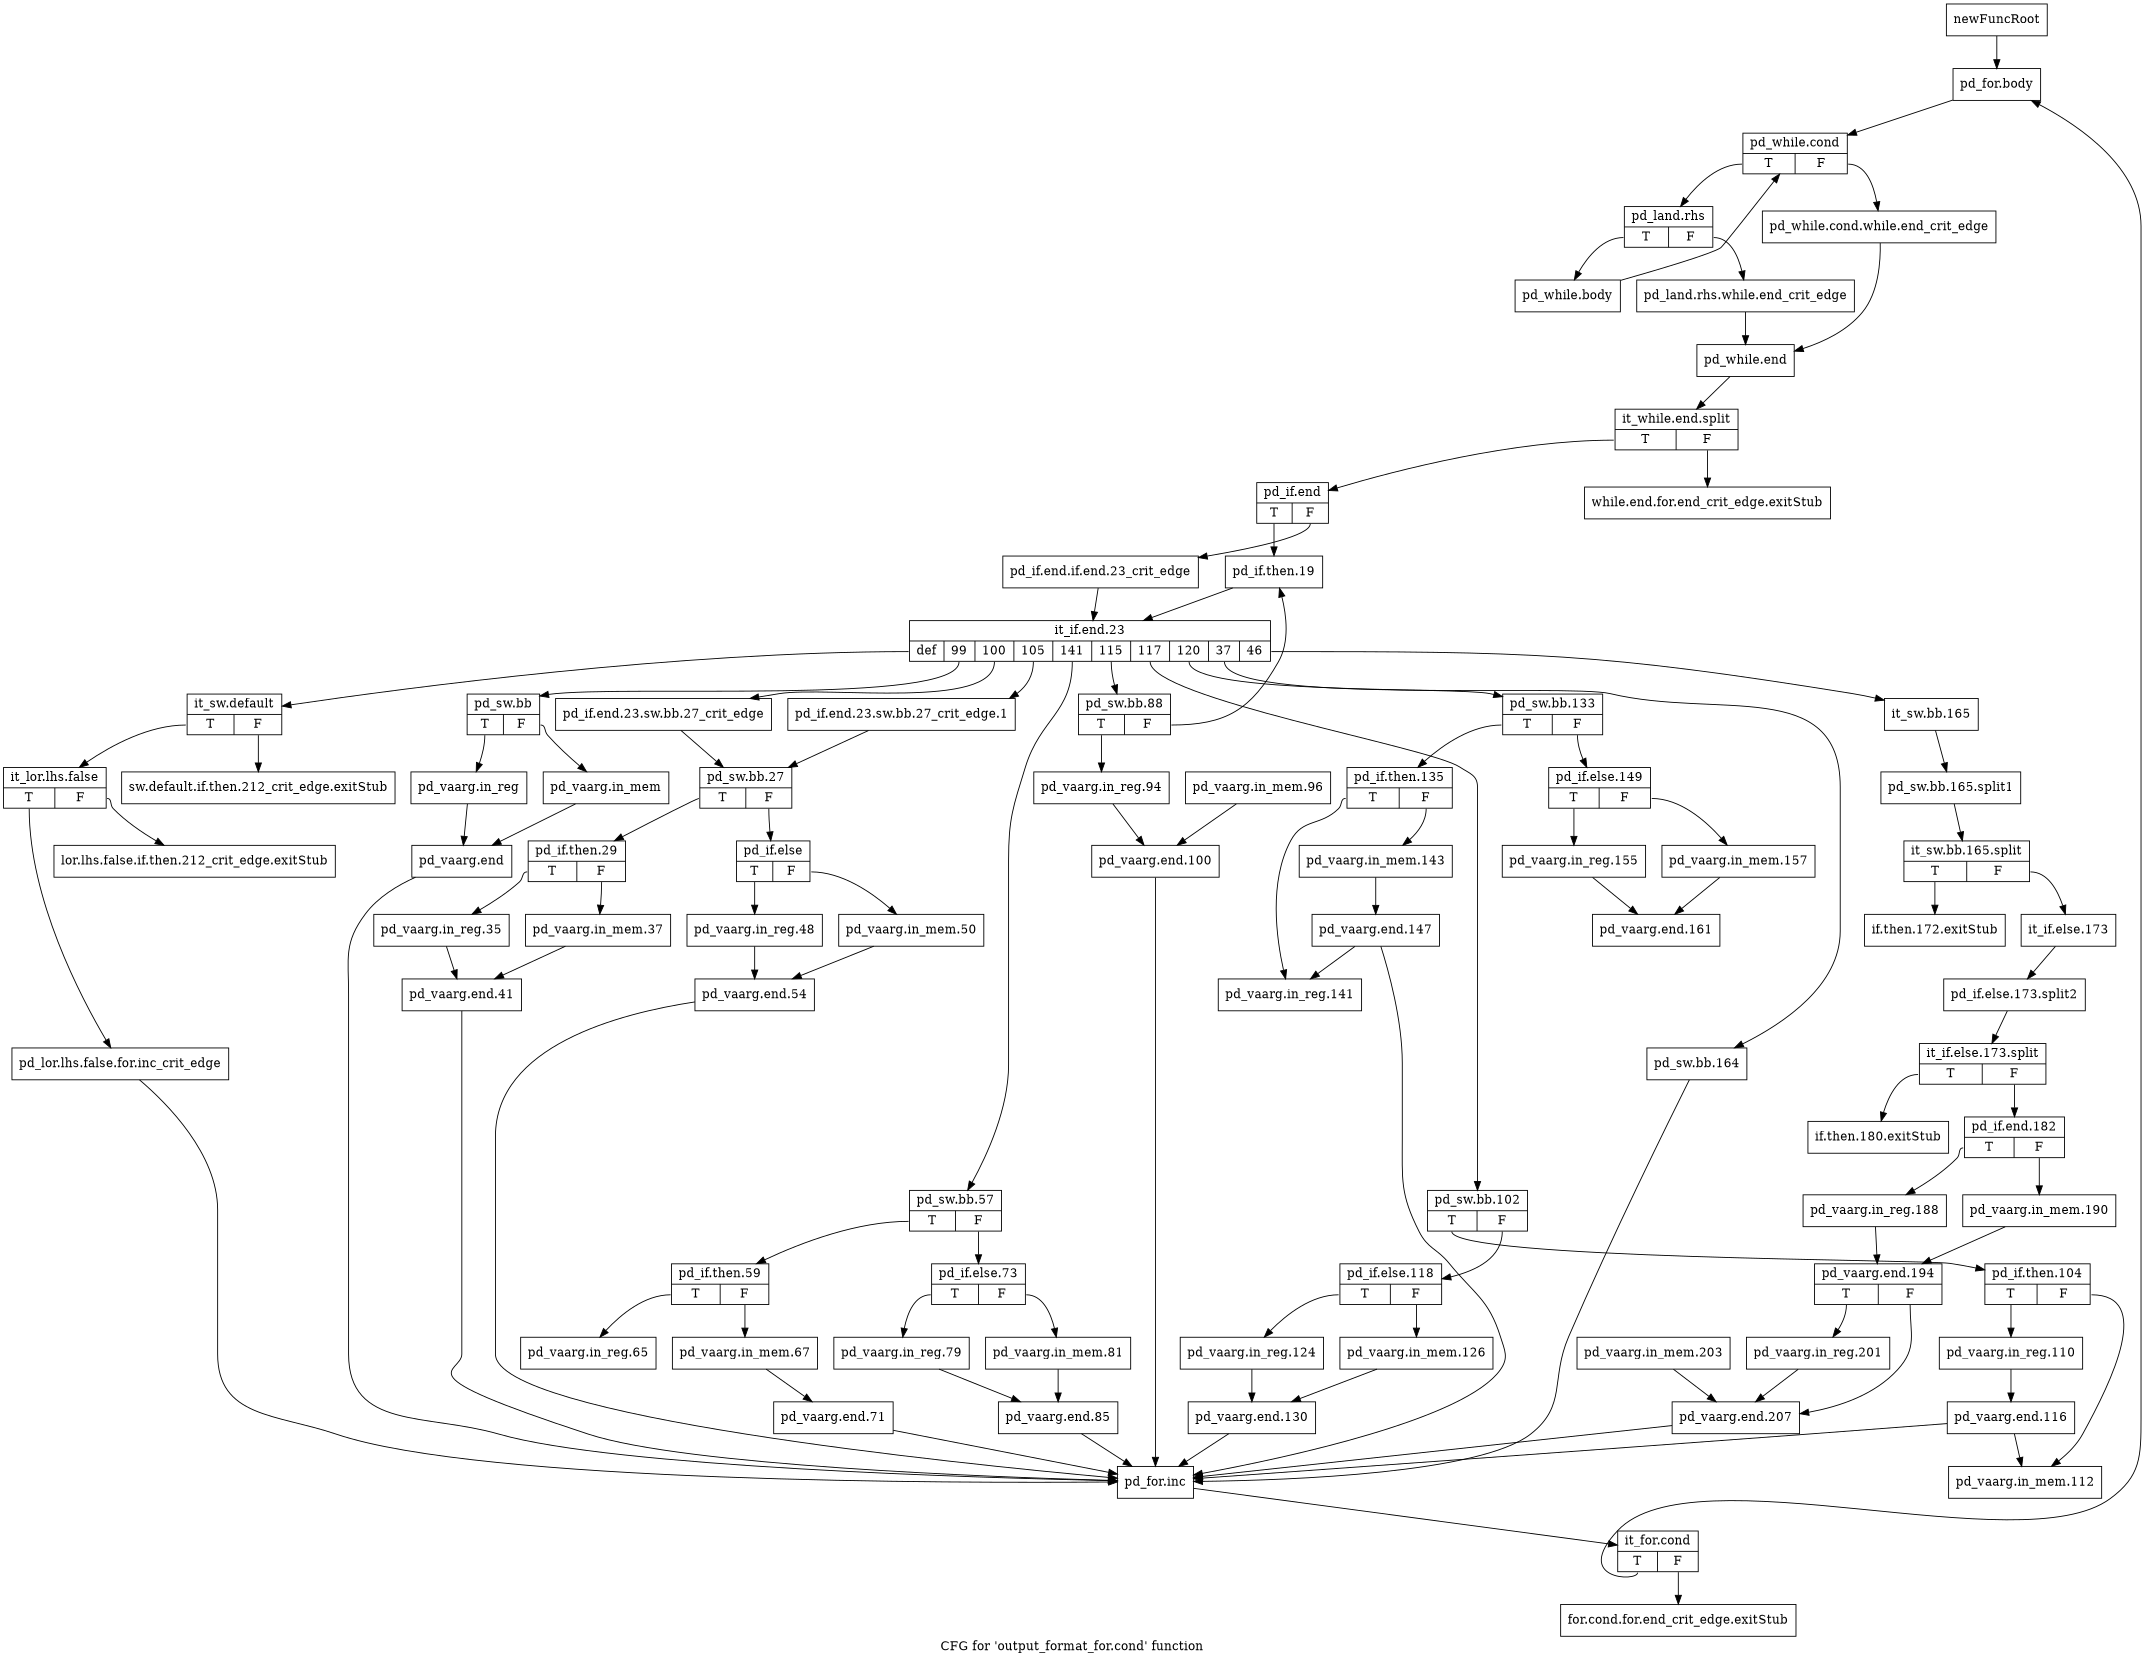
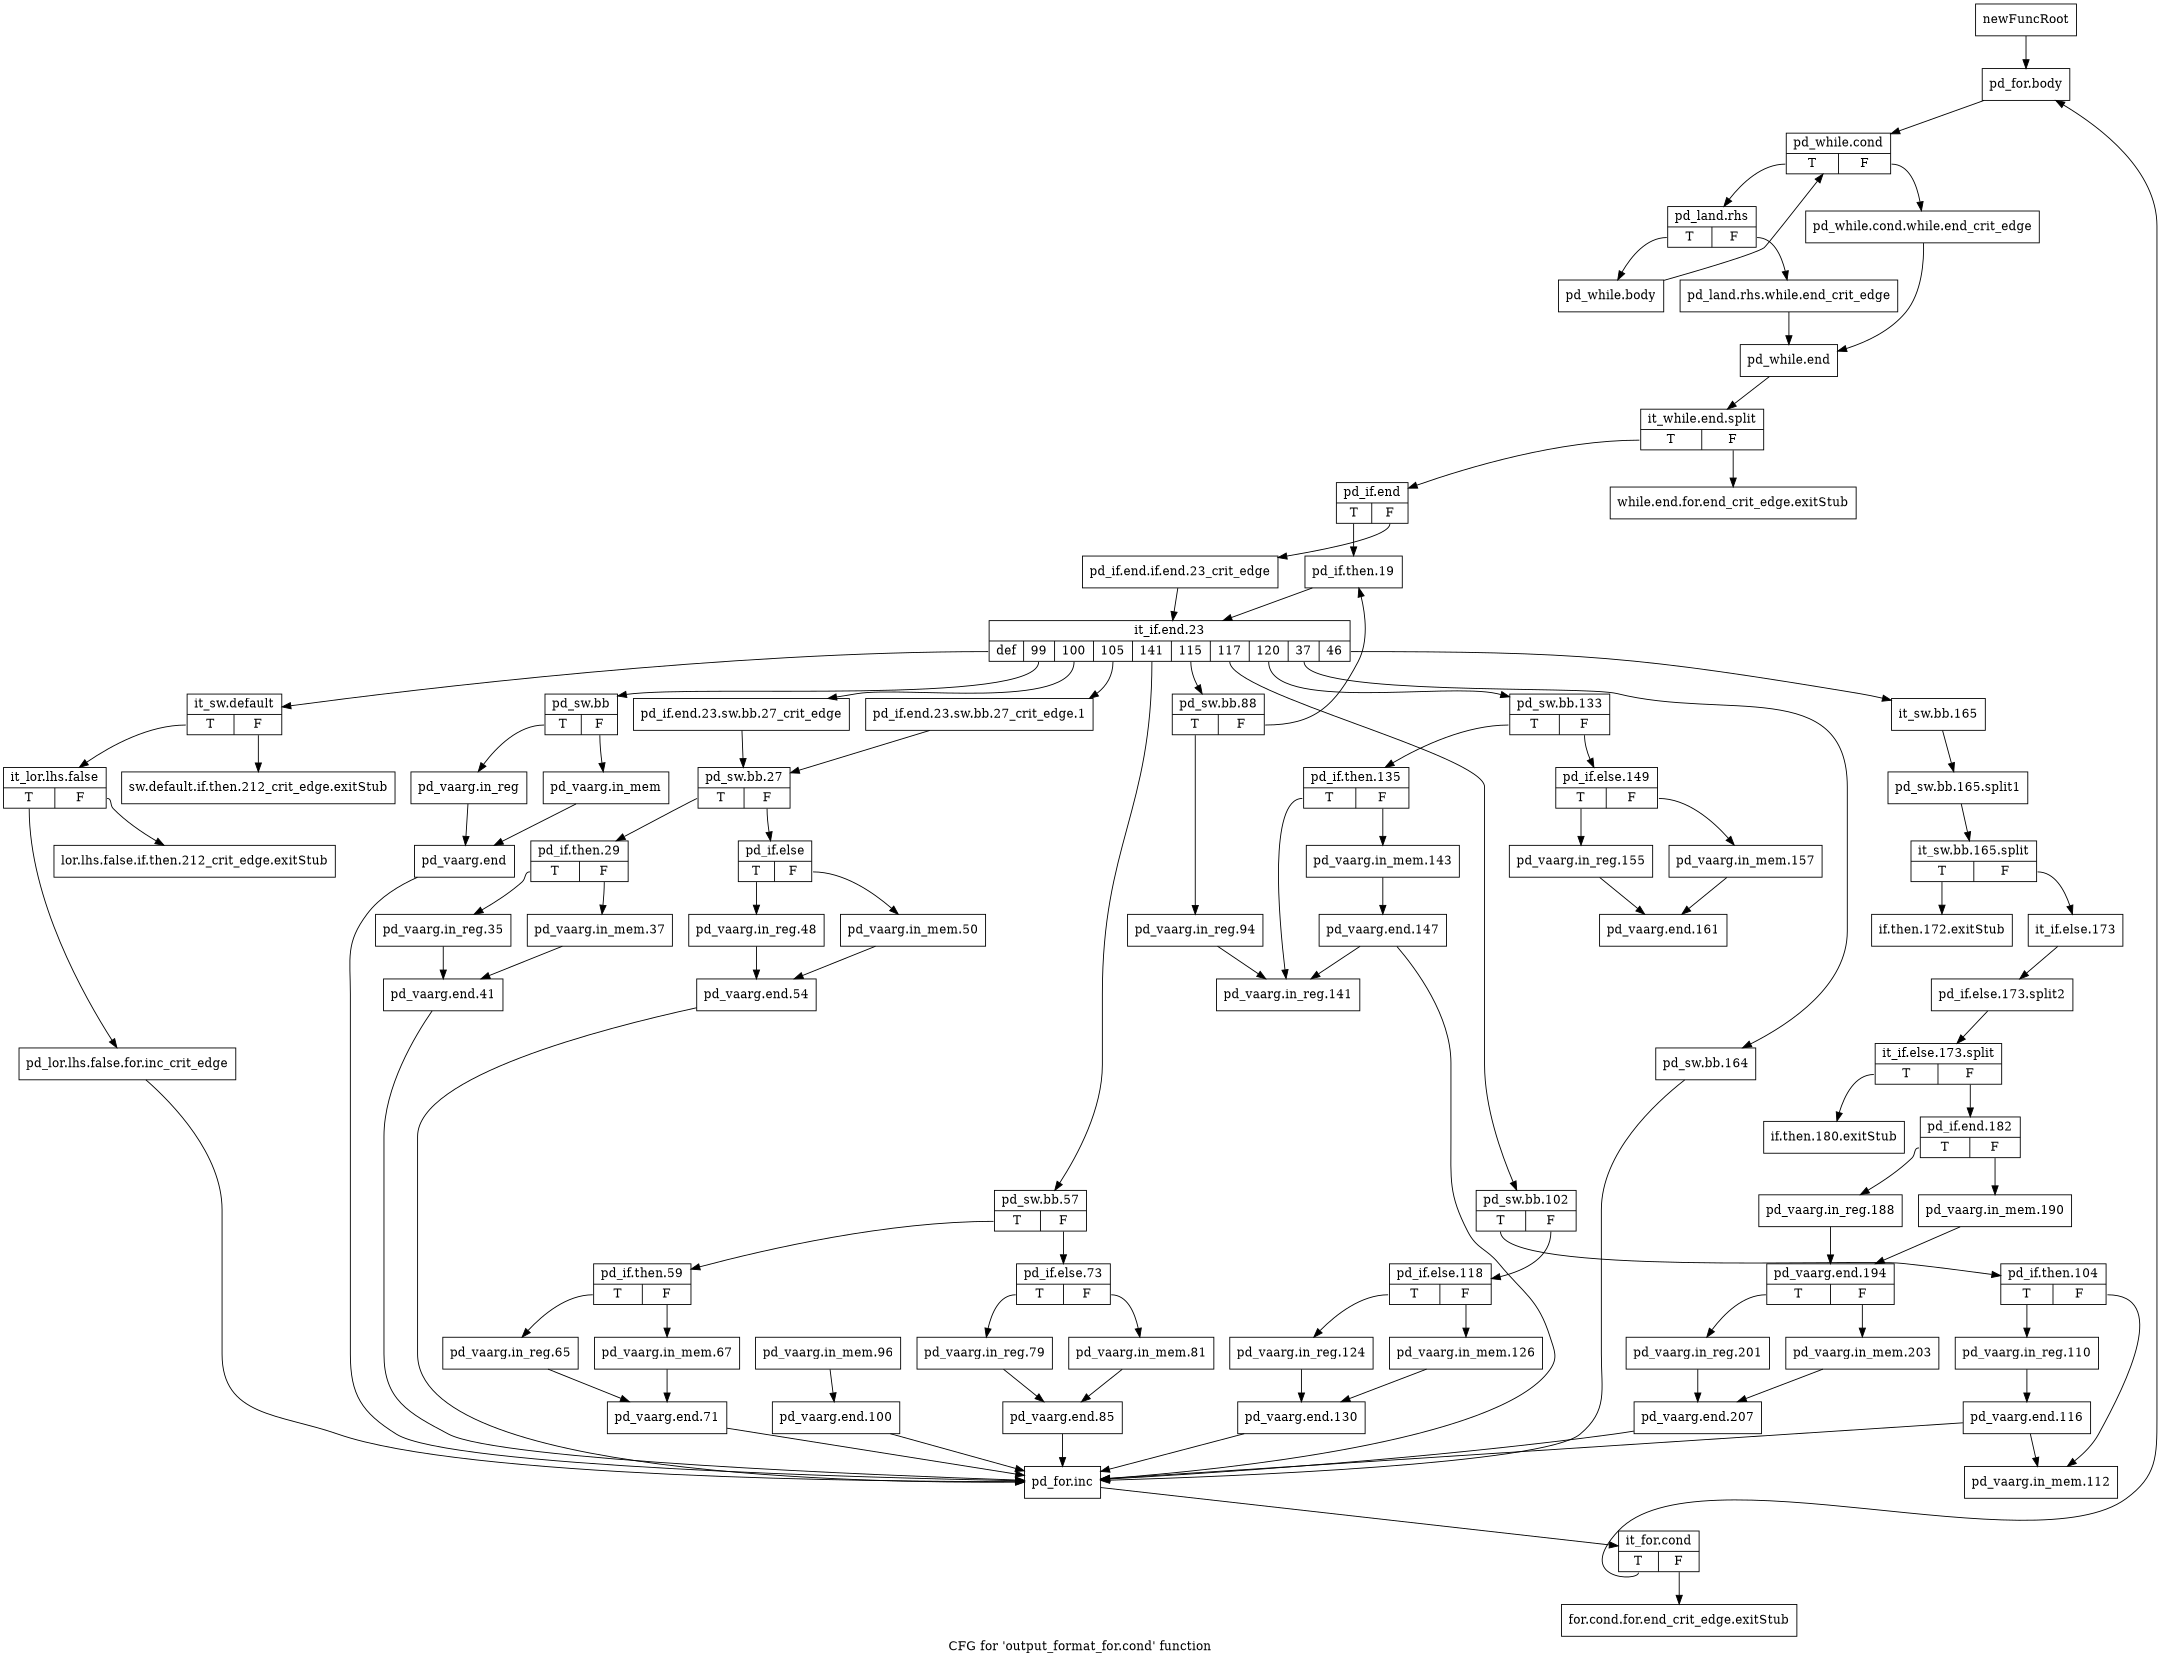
  digraph {
    label="CFG for 'output_format_for.cond' function"
    node [shape=record]
    n1 [label="{newFuncRoot}"]
    n2 [label="{pd_for.body}"]
    n3 [label="{it_for.cond|{<s0>T|<s1>F}}"]
    n4 [label="{for.cond.for.end_crit_edge.exitStub}"]
    n5 [label="{pd_while.cond|{<s0>T|<s1>F}}"]
    n6 [label="{while.end.for.end_crit_edge.exitStub}"]
    n7 [label="{if.then.172.exitStub}"]
    n8 [label="{if.then.180.exitStub}"]
    n9 [label="{sw.default.if.then.212_crit_edge.exitStub}"]
    n10 [label="{lor.lhs.false.if.then.212_crit_edge.exitStub}"]
    n11 [label="{pd_land.rhs|{<s0>T|<s1>F}}"]
    n12 [label="{pd_while.cond.while.end_crit_edge}"]
    n13 [label="{pd_while.body}"]
    n14 [label="{pd_land.rhs.while.end_crit_edge}"]
    n15 [label="{pd_while.end}"]
    n16 [label="{it_while.end.split|{<s0>T|<s1>F}}"]
    n17 [label="{pd_if.end|{<s0>T|<s1>F}}"]
    n18 [label="{pd_if.then.19}"]
    n19 [label="{pd_if.end.if.end.23_crit_edge}"]
    n20 [label="{it_if.end.23|{<s0>def|<s1>99|<s2>100|<s3>105|<s4>141|<s5>115|<s6>117|<s7>120|<s8>37|<s9>46}}"]
    n21 [label="{it_sw.default|{<s0>T|<s1>F}}"]
    n22 [label="{pd_sw.bb|{<s0>T|<s1>F}}"]
    n23 [label="{pd_if.end.23.sw.bb.27_crit_edge}"]
    n24 [label="{pd_if.end.23.sw.bb.27_crit_edge.1}"]
    n25 [label="{pd_sw.bb.57|{<s0>T|<s1>F}}"]
    n26 [label="{pd_sw.bb.88|{<s0>T|<s1>F}}"]
    n27 [label="{pd_sw.bb.102|{<s0>T|<s1>F}}"]
    n28 [label="{pd_sw.bb.133|{<s0>T|<s1>F}}"]
    n29 [label="{pd_sw.bb.164}"]
    n30 [label="{it_sw.bb.165}"]
    n31 [label="{it_lor.lhs.false|{<s0>T|<s1>F}}"]
    n32 [label="{pd_vaarg.in_reg}"]
    n33 [label="{pd_vaarg.in_mem}"]
    n34 [label="{pd_sw.bb.27|{<s0>T|<s1>F}}"]
    n35 [label="{pd_if.then.59|{<s0>T|<s1>F}}"]
    n36 [label="{pd_if.else.73|{<s0>T|<s1>F}}"]
    n37 [label="{pd_vaarg.in_reg.94}"]
    n38 [label="{pd_if.then.104|{<s0>T|<s1>F}}"]
    n39 [label="{pd_if.else.118|{<s0>T|<s1>F}}"]
    n40 [label="{pd_if.then.135|{<s0>T|<s1>F}}"]
    n41 [label="{pd_if.else.149|{<s0>T|<s1>F}}"]
    n42 [label="{pd_for.inc}"]
    n43 [label="{pd_sw.bb.165.split1}"]
    n44 [label="{pd_lor.lhs.false.for.inc_crit_edge}"]
    n45 [label="{pd_vaarg.end}"]
    n46 [label="{pd_if.then.29|{<s0>T|<s1>F}}"]
    n47 [label="{pd_if.else|{<s0>T|<s1>F}}"]
    n48 [label="{pd_vaarg.in_reg.65}"]
    n49 [label="{pd_vaarg.in_mem.67}"]
    n50 [label="{pd_vaarg.in_reg.79}"]
    n51 [label="{pd_vaarg.in_mem.81}"]
    n52 [label="{pd_vaarg.end.100}"]
    n53 [label="{pd_vaarg.in_mem.96}"]
    n54 [label="{pd_vaarg.in_reg.110}"]
    n55 [label="{pd_vaarg.in_mem.112}"]
    n56 [label="{pd_vaarg.in_reg.124}"]
    n57 [label="{pd_vaarg.in_mem.126}"]
    n58 [label="{pd_vaarg.in_reg.141}"]
    n59 [label="{pd_vaarg.in_mem.143}"]
    n60 [label="{pd_vaarg.in_reg.155}"]
    n61 [label="{pd_vaarg.in_mem.157}"]
    n62 [label="{it_sw.bb.165.split|{<s0>T|<s1>F}}"]
    n63 [label="{it_if.else.173}"]
    n64 [label="{pd_if.else.173.split2}"]
    n65 [label="{it_if.else.173.split|{<s0>T|<s1>F}}"]
    n66 [label="{pd_if.end.182|{<s0>T|<s1>F}}"]
    n67 [label="{pd_vaarg.in_reg.188}"]
    n68 [label="{pd_vaarg.in_mem.190}"]
    n69 [label="{pd_vaarg.end.194|{<s0>T|<s1>F}}"]
    n70 [label="{pd_vaarg.in_reg.201}"]
    n71 [label="{pd_vaarg.in_mem.203}"]
    n72 [label="{pd_vaarg.end.207}"]
    n73 [label="{pd_vaarg.end.147}"]
    n74 [label="{pd_vaarg.end.161}"]
    n75 [label="{pd_vaarg.end.116}"]
    n76 [label="{pd_vaarg.end.130}"]
    n77 [label="{pd_vaarg.end.71}"]
    n78 [label="{pd_vaarg.end.85}"]
    n79 [label="{pd_vaarg.in_reg.35}"]
    n80 [label="{pd_vaarg.in_mem.37}"]
    n81 [label="{pd_vaarg.in_reg.48}"]
    n82 [label="{pd_vaarg.in_mem.50}"]
    n83 [label="{pd_vaarg.end.41}"]
    n84 [label="{pd_vaarg.end.54}"]
    n1 -> n2
    n2 -> n5
    n3 -> n2 [tailport=s0]
    n3 -> n4 [tailport=s1]
    n5 -> n11 [tailport=s0]
    n5 -> n12 [tailport=s1]
    n11 -> n13 [tailport=s0]
    n11 -> n14 [tailport=s1]
    n12 -> n15
    n13 -> n5
    n14 -> n15
    n15 -> n16
    n16 -> n6 [tailport=s1]
    n16 -> n17 [tailport=s0]
    n17 -> n18 [tailport=s0]
    n17 -> n19 [tailport=s1]
    n18 -> n20
    n19 -> n20
    n20 -> n21 [tailport=s0]
    n20 -> n22 [tailport=s1]
    n20 -> n23 [tailport=s2]
    n20 -> n24 [tailport=s3]
    n20 -> n25 [tailport=s4]
    n20 -> n26 [tailport=s5]
    n20 -> n27 [tailport=s6]
    n20 -> n28 [tailport=s7]
    n20 -> n29 [tailport=s8]
    n20 -> n30 [tailport=s9]
    n21 -> n9 [tailport=s1]
    n21 -> n31 [tailport=s0]
    n22 -> n32 [tailport=s0]
    n22 -> n33 [tailport=s1]
    n23 -> n34
    n24 -> n34
    n25 -> n35 [tailport=s0]
    n25 -> n36 [tailport=s1]
    n26 -> n18 [tailport=s1]
    n26 -> n37 [tailport=s0]
    n27 -> n38 [tailport=s0]
    n27 -> n39 [tailport=s1]
    n28 -> n40 [tailport=s0]
    n28 -> n41 [tailport=s1]
    n29 -> n42
    n30 -> n43
    n31 -> n10 [tailport=s1]
    n31 -> n44 [tailport=s0]
    n32 -> n45
    n33 -> n45
    n34 -> n46 [tailport=s0]
    n34 -> n47 [tailport=s1]
    n35 -> n48 [tailport=s0]
    n35 -> n49 [tailport=s1]
    n36 -> n50 [tailport=s0]
    n36 -> n51 [tailport=s1]
-   n37 -> n52
+   n37 -> n58
    n38 -> n54 [tailport=s0]
    n38 -> n55 [tailport=s1]
    n39 -> n56 [tailport=s0]
    n39 -> n57 [tailport=s1]
    n40 -> n58 [tailport=s0]
    n40 -> n59 [tailport=s1]
    n41 -> n60 [tailport=s0]
    n41 -> n61 [tailport=s1]
    n42 -> n3
    n43 -> n62
    n44 -> n42
    n45 -> n42
    n46 -> n79 [tailport=s0]
    n46 -> n80 [tailport=s1]
    n47 -> n81 [tailport=s0]
    n47 -> n82 [tailport=s1]
+   n48 -> n77
    n49 -> n77
    n50 -> n78
    n51 -> n78
    n52 -> n42
    n53 -> n52
    n54 -> n75
    n56 -> n76
    n57 -> n76
    n59 -> n73
    n60 -> n74
    n61 -> n74
    n62 -> n7 [tailport=s0]
    n62 -> n63 [tailport=s1]
    n63 -> n64
    n64 -> n65
    n65 -> n8 [tailport=s0]
    n65 -> n66 [tailport=s1]
    n66 -> n67 [tailport=s0]
    n66 -> n68 [tailport=s1]
    n67 -> n69
    n68 -> n69
    n69 -> n70 [tailport=s0]
-   n69 -> n72 [tailport=s1]
+   n69 -> n71 [tailport=s1]
    n70 -> n72
    n71 -> n72
    n72 -> n42
    n73 -> n42
    n73 -> n58
    n75 -> n42
    n75 -> n55
    n76 -> n42
    n77 -> n42
    n78 -> n42
    n79 -> n83
    n80 -> n83
    n81 -> n84
    n82 -> n84
    n83 -> n42
    n84 -> n42
  }
